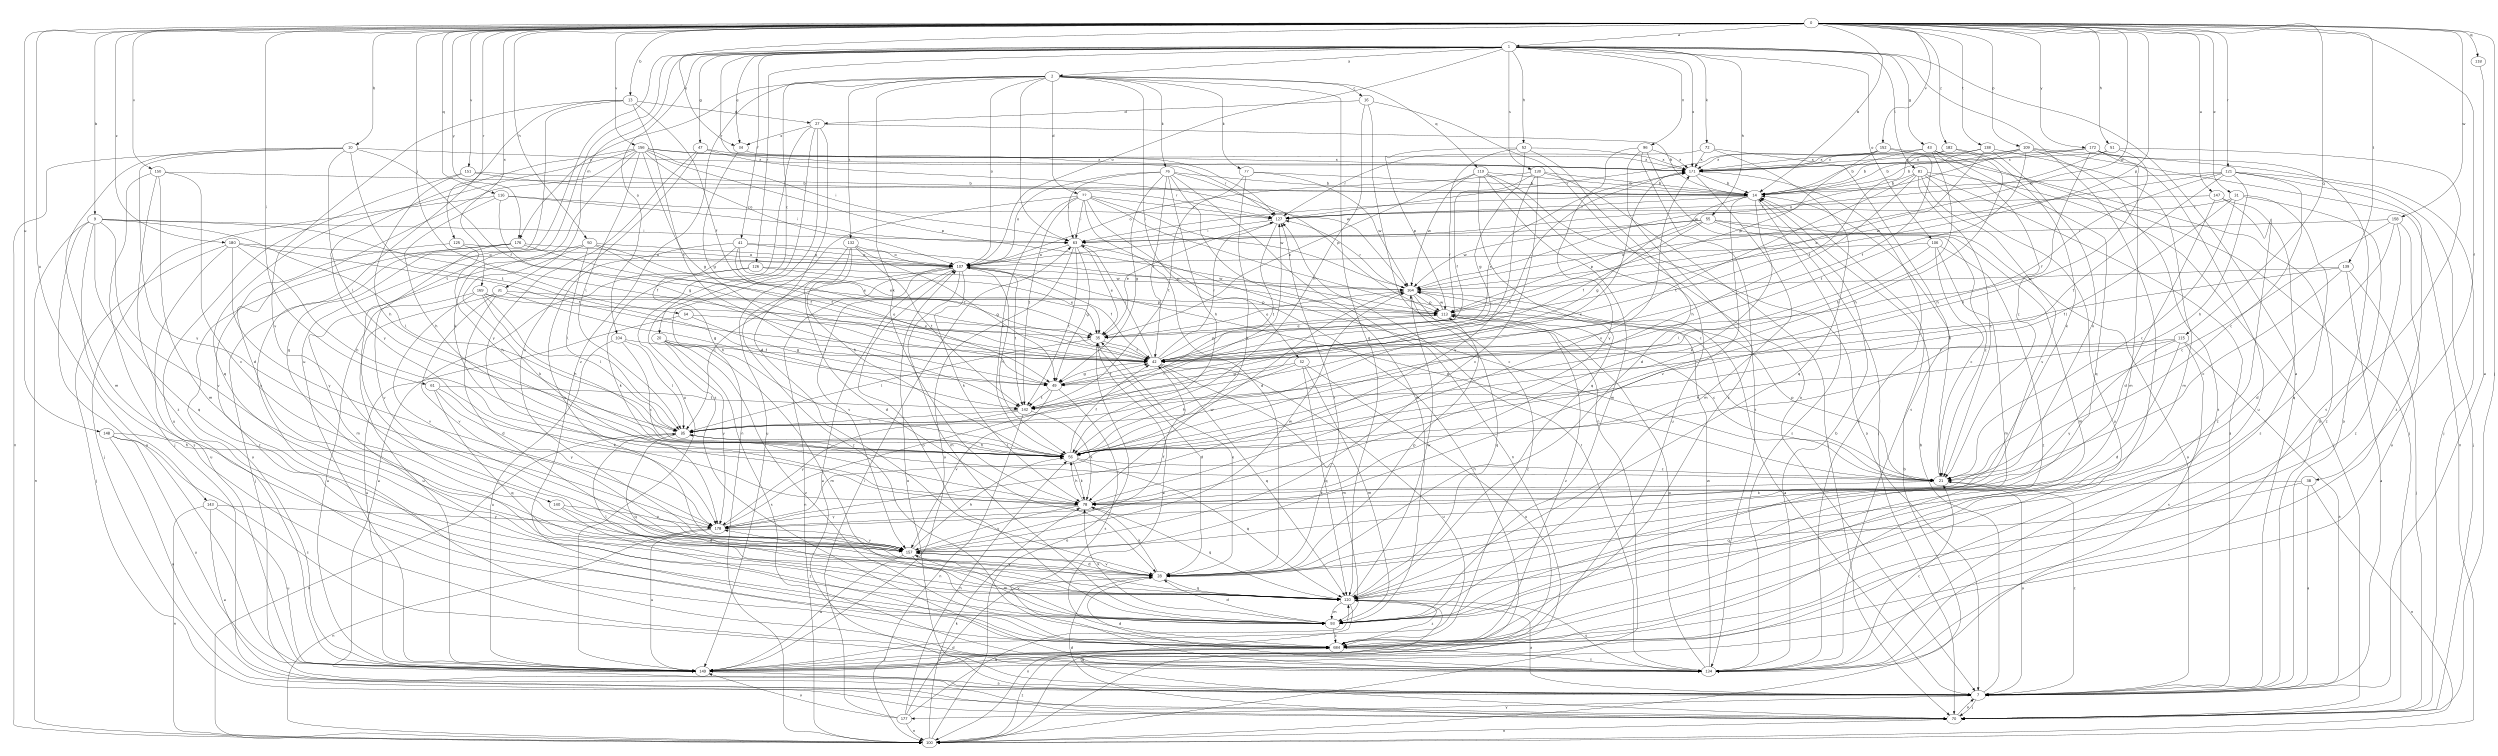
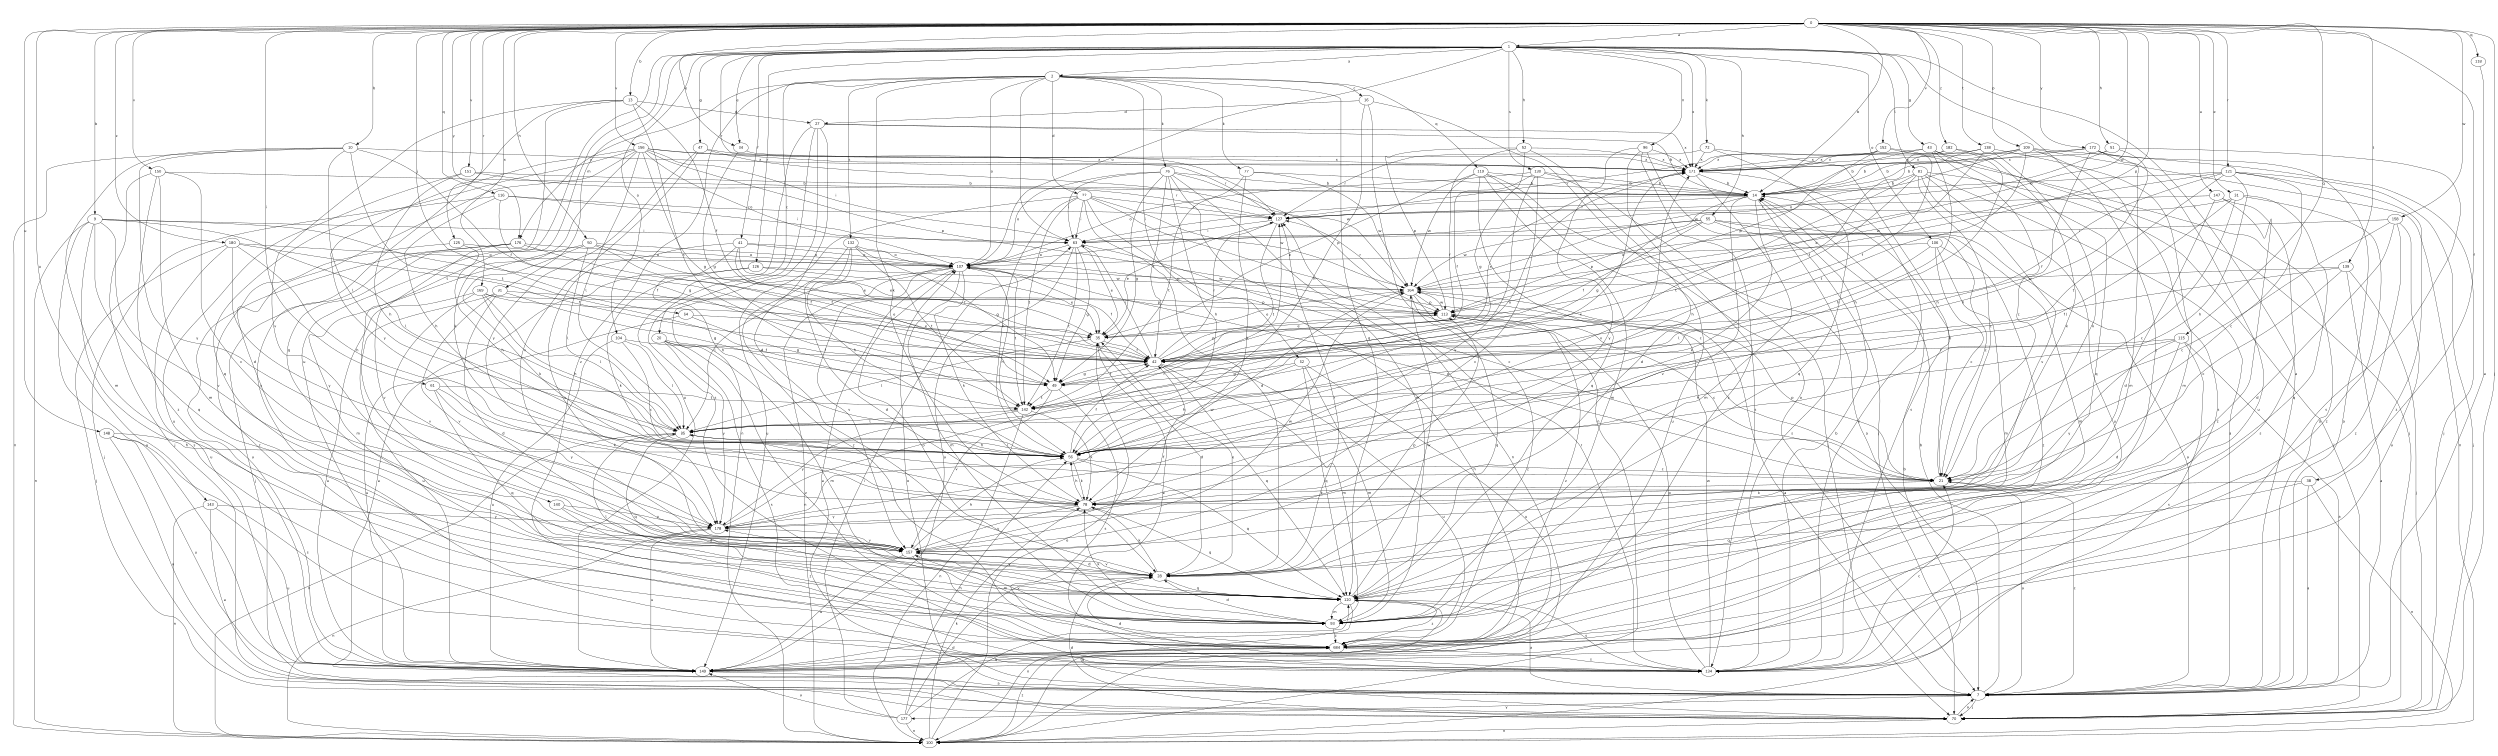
  strict digraph {
    fontname=Nunito
    node [fontname=Nunito]
    edge [fontname=Nunito]
    0
    1
    9
    10
    13
    14
    31
    34
    38
    50
    51
    61
    64
    70
    109
    113
    115
    116
    118
    121
    125
    138
    139
    143
    147
    148
    150
    151
    152
    156
    158
    164
    169
    172
    176
    180
    182
    2
    7
    41
    43
    47
    52
    55
    72
    81
    91
    96
    104
    106
    107
    126
    127
    130
    140
    149
    171
    n58 [label=684]
    63
    120
    42
    85
    100
    134
    157
    93
    142
    178
    27
    78
    49
    21
    35
    56
    28
    16
    20
    22
    62
    76
    77
    119
    132
    177
    0 -> 1 [label=a]
    0 -> 9 [label=b]
    0 -> 10 [label=b]
    0 -> 13 [label=b]
    0 -> 14 [label=b]
    0 -> 31 [label=e]
    0 -> 34 [label=e]
    0 -> 38 [label=f]
    0 -> 50 [label=h]
    0 -> 51 [label=h]
    0 -> 61 [label=i]
    0 -> 64 [label=j]
    0 -> 70 [label=j]
    0 -> 109 [label=p]
    0 -> 113 [label=p]
    0 -> 115 [label=q]
    0 -> 116 [label=q]
    0 -> 118 [label=q]
    0 -> 121 [label=r]
    0 -> 125 [label=r]
    0 -> 138 [label=t]
    0 -> 139 [label=t]
    0 -> 143 [label=u]
    0 -> 147 [label=u]
    0 -> 148 [label=u]
    0 -> 150 [label=v]
    0 -> 151 [label=v]
    0 -> 152 [label=v]
    0 -> 156 [label=v]
    0 -> 158 [label=w]
    0 -> 164 [label=w]
    0 -> 169 [label=x]
    0 -> 172 [label=y]
    0 -> 176 [label=y]
    0 -> 180 [label=z]
    0 -> 182 [label=z]
    1 -> 34 [label=e]
    1 -> 2 [label=a]
    1 -> 7 [label=a]
    1 -> 41 [label=f]
    1 -> 43 [label=g]
    1 -> 47 [label=g]
    1 -> 52 [label=h]
    1 -> 55 [label=h]
    1 -> 72 [label=k]
    1 -> 81 [label=l]
    1 -> 91 [label=m]
    1 -> 96 [label=n]
    1 -> 104 [label=o]
    1 -> 106 [label=o]
    1 -> 107 [label=o]
    1 -> 126 [label=r]
    1 -> 127 [label=r]
    1 -> 130 [label=s]
    1 -> 140 [label=t]
    1 -> 149 [label=u]
    1 -> 171 [label=x]
    1 -> n58 [label=z]
    9 -> 149 [label=u]
    9 -> 63 [label=i]
    9 -> 120 [label=q]
    9 -> 42 [label=f]
    9 -> 85 [label=l]
    9 -> 100 [label=n]
    9 -> 134 [label=s]
    9 -> 157 [label=v]
    10 -> 171 [label=x]
    10 -> 42 [label=f]
    10 -> 85 [label=l]
    10 -> 100 [label=n]
    10 -> 93 [label=m]
    10 -> 142 [label=t]
    10 -> 178 [label=y]
    13 -> 120 [label=q]
    13 -> 42 [label=f]
    13 -> 134 [label=s]
    13 -> 157 [label=v]
    13 -> 142 [label=t]
    13 -> 27 [label=d]
    14 -> 127 [label=r]
    14 -> 63 [label=i]
    14 -> 134 [label=s]
    14 -> 157 [label=v]
    14 -> 78 [label=k]
    14 -> 49 [label=g]
    31 -> 127 [label=r]
    31 -> n58 [label=z]
    31 -> 120 [label=q]
    31 -> 85 [label=l]
    31 -> 21 [label=c]
    34 -> 171 [label=x]
    34 -> 49 [label=g]
    38 -> 7 [label=a]
    38 -> 120 [label=q]
    38 -> 100 [label=n]
    38 -> 78 [label=k]
    50 -> 107 [label=o]
    50 -> 42 [label=f]
    50 -> 85 [label=l]
    50 -> 93 [label=m]
    50 -> 78 [label=k]
    50 -> 35 [label=e]
    51 -> 164 [label=w]
    51 -> 171 [label=x]
    51 -> 134 [label=s]
    51 -> 56 [label=h]
    61 -> 120 [label=q]
    61 -> 142 [label=t]
    61 -> 178 [label=y]
    61 -> 78 [label=k]
    64 -> 149 [label=u]
    64 -> 49 [label=g]
    64 -> 35 [label=e]
    70 -> 7 [label=a]
    70 -> 120 [label=q]
    70 -> 100 [label=n]
    70 -> 28 [label=d]
    109 -> 14 [label=b]
    109 -> 70 [label=j]
    109 -> 107 [label=o]
    109 -> 171 [label=x]
    109 -> 100 [label=n]
    109 -> 134 [label=s]
    109 -> 142 [label=t]
    113 -> 164 [label=w]
    113 -> n58 [label=z]
    113 -> 21 [label=c]
    113 -> 35 [label=e]
    115 -> 7 [label=a]
    115 -> 42 [label=f]
    115 -> 134 [label=s]
    115 -> 178 [label=y]
    115 -> 56 [label=h]
    115 -> 28 [label=d]
    116 -> 70 [label=j]
    116 -> 127 [label=r]
    116 -> 63 [label=i]
    116 -> 49 [label=g]
    116 -> 56 [label=h]
    118 -> 7 [label=a]
    121 -> 14 [label=b]
    121 -> 70 [label=j]
    121 -> 164 [label=w]
    121 -> n58 [label=z]
    121 -> 42 [label=f]
    121 -> 142 [label=t]
    121 -> 21 [label=c]
    121 -> 56 [label=h]
    125 -> 107 [label=o]
    125 -> n58 [label=z]
    125 -> 56 [label=h]
    138 -> 14 [label=b]
    138 -> 171 [label=x]
    138 -> 93 [label=m]
    138 -> 78 [label=k]
    138 -> 35 [label=e]
    139 -> 70 [label=j]
    139 -> 164 [label=w]
    139 -> 7 [label=a]
    139 -> 42 [label=f]
    139 -> 21 [label=c]
    143 -> 7 [label=a]
    143 -> 149 [label=u]
    143 -> 100 [label=n]
    143 -> 178 [label=y]
    147 -> 127 [label=r]
    147 -> n58 [label=z]
    147 -> 134 [label=s]
    147 -> 28 [label=d]
    148 -> 7 [label=a]
    148 -> 149 [label=u]
    148 -> 134 [label=s]
    148 -> 56 [label=h]
    150 -> 14 [label=b]
    150 -> 70 [label=j]
    150 -> n58 [label=z]
    150 -> 157 [label=v]
    150 -> 93 [label=m]
    151 -> 14 [label=b]
    151 -> 127 [label=r]
    151 -> 149 [label=u]
    151 -> 56 [label=h]
    152 -> 113 [label=p]
    152 -> 7 [label=a]
    152 -> 127 [label=r]
    152 -> 171 [label=x]
    152 -> 42 [label=f]
    156 -> 113 [label=p]
    156 -> 107 [label=o]
    156 -> 127 [label=r]
    156 -> 171 [label=x]
    156 -> 63 [label=i]
    156 -> 120 [label=q]
    156 -> 85 [label=l]
    156 -> 178 [label=y]
    156 -> 78 [label=k]
    156 -> 49 [label=g]
    156 -> 28 [label=d]
    158 -> 149 [label=u]
    158 -> n58 [label=z]
    158 -> 63 [label=i]
    158 -> 21 [label=c]
    158 -> 28 [label=d]
    164 -> 113 [label=p]
    164 -> 7 [label=a]
    164 -> 127 [label=r]
    164 -> n58 [label=z]
    164 -> 120 [label=q]
    164 -> 35 [label=e]
    169 -> 113 [label=p]
    169 -> 149 [label=u]
    169 -> 85 [label=l]
    169 -> 157 [label=v]
    169 -> 35 [label=e]
    169 -> 56 [label=h]
    172 -> 14 [label=b]
    172 -> 7 [label=a]
    172 -> 149 [label=u]
    172 -> 171 [label=x]
    172 -> 93 [label=m]
    172 -> 56 [label=h]
    176 -> 70 [label=j]
    176 -> 107 [label=o]
    176 -> 149 [label=u]
    176 -> 42 [label=f]
    176 -> 157 [label=v]
    180 -> 70 [label=j]
    180 -> 107 [label=o]
    180 -> 149 [label=u]
    180 -> 42 [label=f]
    180 -> 178 [label=y]
    180 -> 56 [label=h]
    182 -> 171 [label=x]
    182 -> 42 [label=f]
    182 -> 78 [label=k]
    182 -> 56 [label=h]
    2 -> 176 [label=y]
    2 -> 107 [label=o]
    2 -> n58 [label=z]
    2 -> 63 [label=i]
    2 -> 120 [label=q]
    2 -> 78 [label=k]
    2 -> 16 [label=c]
    2 -> 20 [label=c]
    2 -> 22 [label=d]
    2 -> 62 [label=i]
    2 -> 76 [label=k]
    2 -> 77 [label=k]
    2 -> 119 [label=q]
    2 -> 132 [label=s]
    7 -> 14 [label=b]
    7 -> 70 [label=j]
    7 -> 107 [label=o]
    7 -> 21 [label=c]
    7 -> 177 [label=y]
    41 -> 113 [label=p]
    41 -> 107 [label=o]
    41 -> 42 [label=f]
    41 -> 157 [label=v]
    41 -> 35 [label=e]
    41 -> 56 [label=h]
    43 -> 14 [label=b]
    43 -> 70 [label=j]
    43 -> 171 [label=x]
    43 -> 120 [label=q]
    43 -> 21 [label=c]
    43 -> 56 [label=h]
    47 -> 164 [label=w]
    47 -> 171 [label=x]
    47 -> 157 [label=v]
    47 -> 178 [label=y]
    52 -> 113 [label=p]
    52 -> 171 [label=x]
    52 -> 42 [label=f]
    52 -> 49 [label=g]
    52 -> 28 [label=d]
    55 -> 113 [label=p]
    55 -> 164 [label=w]
    55 -> 7 [label=a]
    55 -> 63 [label=i]
    55 -> 42 [label=f]
    55 -> 93 [label=m]
    55 -> 21 [label=c]
    72 -> 127 [label=r]
    72 -> 171 [label=x]
    72 -> 120 [label=q]
    72 -> 134 [label=s]
    81 -> 14 [label=b]
    81 -> 70 [label=j]
    81 -> 7 [label=a]
    81 -> 149 [label=u]
    81 -> 157 [label=v]
    81 -> 142 [label=t]
    81 -> 21 [label=c]
    81 -> 56 [label=h]
    91 -> 113 [label=p]
    91 -> 149 [label=u]
    91 -> 157 [label=v]
    91 -> 49 [label=g]
    91 -> 28 [label=d]
    96 -> 70 [label=j]
    96 -> 171 [label=x]
    96 -> n58 [label=z]
    96 -> 134 [label=s]
    96 -> 178 [label=y]
    104 -> 149 [label=u]
    104 -> 42 [label=f]
    104 -> 85 [label=l]
    104 -> 21 [label=c]
    106 -> 107 [label=o]
    106 -> n58 [label=z]
    106 -> 85 [label=l]
    106 -> 93 [label=m]
    106 -> 21 [label=c]
    107 -> 164 [label=w]
    107 -> 7 [label=a]
    107 -> 42 [label=f]
    107 -> 85 [label=l]
    107 -> 100 [label=n]
    107 -> 157 [label=v]
    107 -> 93 [label=m]
    107 -> 142 [label=t]
    107 -> 78 [label=k]
    107 -> 56 [label=h]
    126 -> 164 [label=w]
    126 -> 7 [label=a]
    126 -> 78 [label=k]
    126 -> 35 [label=e]
    127 -> 63 [label=i]
    127 -> 142 [label=t]
    127 -> 35 [label=e]
    130 -> 14 [label=b]
    130 -> 70 [label=j]
    130 -> 107 [label=o]
    130 -> 42 [label=f]
    130 -> 157 [label=v]
    130 -> 178 [label=y]
    140 -> n58 [label=z]
    140 -> 178 [label=y]
    140 -> 28 [label=d]
    149 -> 7 [label=a]
    149 -> n58 [label=z]
    171 -> 14 [label=b]
    171 -> 134 [label=s]
    171 -> 93 [label=m]
    n58 -> 149 [label=u]
    n58 -> 134 [label=s]
    n58 -> 35 [label=e]
    63 -> 107 [label=o]
    63 -> 149 [label=u]
    63 -> 142 [label=t]
    63 -> 49 [label=g]
    63 -> 21 [label=c]
    63 -> 35 [label=e]
    120 -> 164 [label=w]
    120 -> 7 [label=a]
    120 -> n58 [label=z]
    120 -> 85 [label=l]
    120 -> 100 [label=n]
    120 -> 134 [label=s]
    120 -> 93 [label=m]
    120 -> 178 [label=y]
    42 -> 113 [label=p]
    42 -> 127 [label=r]
    42 -> 149 [label=u]
    42 -> 171 [label=x]
    42 -> 63 [label=i]
    42 -> 120 [label=q]
    42 -> 93 [label=m]
    42 -> 49 [label=g]
    85 -> 171 [label=x]
    85 -> 120 [label=q]
    85 -> 100 [label=n]
    85 -> 56 [label=h]
    100 -> 14 [label=b]
    100 -> n58 [label=z]
    100 -> 78 [label=k]
    100 -> 35 [label=e]
    134 -> 14 [label=b]
    134 -> 113 [label=p]
    134 -> 164 [label=w]
    134 -> 127 [label=r]
    134 -> 21 [label=c]
    134 -> 28 [label=d]
    157 -> 164 [label=w]
    157 -> 149 [label=u]
    157 -> 42 [label=f]
    157 -> 93 [label=m]
    157 -> 56 [label=h]
    157 -> 28 [label=d]
    93 -> 107 [label=o]
    93 -> n58 [label=z]
    93 -> 157 [label=v]
    93 -> 78 [label=k]
    93 -> 28 [label=d]
    142 -> 85 [label=l]
    142 -> 100 [label=n]
    142 -> 178 [label=y]
    142 -> 78 [label=k]
    178 -> 164 [label=w]
    178 -> 127 [label=r]
    178 -> 149 [label=u]
    178 -> 100 [label=n]
    178 -> 157 [label=v]
    27 -> 14 [label=b]
    27 -> 149 [label=u]
-   27 -> 34 [label=x]
+   27 -> 171 [label=x]
    27 -> 100 [label=n]
    27 -> 134 [label=s]
    27 -> 28 [label=d]
    78 -> 171 [label=x]
    78 -> 120 [label=q]
    78 -> 157 [label=v]
    78 -> 178 [label=y]
    78 -> 56 [label=h]
    49 -> 42 [label=f]
    49 -> 134 [label=s]
    49 -> 157 [label=v]
    49 -> 142 [label=t]
    21 -> 14 [label=b]
    21 -> 113 [label=p]
    21 -> 7 [label=a]
    21 -> 107 [label=o]
    21 -> 78 [label=k]
    35 -> 42 [label=f]
    35 -> 85 [label=l]
    35 -> 28 [label=d]
    56 -> 171 [label=x]
    56 -> 120 [label=q]
    56 -> 42 [label=f]
    56 -> 85 [label=l]
    56 -> 78 [label=k]
    56 -> 21 [label=c]
    28 -> 113 [label=p]
    28 -> 127 [label=r]
    28 -> 120 [label=q]
    28 -> 157 [label=v]
    28 -> 78 [label=k]
    28 -> 35 [label=e]
    16 -> 7 [label=a]
    16 -> 100 [label=n]
    16 -> 27 [label=d]
    16 -> 56 [label=h]
    20 -> n58 [label=z]
    20 -> 42 [label=f]
    20 -> 134 [label=s]
    20 -> 93 [label=m]
    20 -> 178 [label=y]
    22 -> 164 [label=w]
    22 -> 127 [label=r]
    22 -> 149 [label=u]
    22 -> 63 [label=i]
    22 -> 100 [label=n]
    22 -> 142 [label=t]
    22 -> 21 [label=c]
    22 -> 56 [label=h]
    22 -> 28 [label=d]
    62 -> 149 [label=u]
    62 -> 120 [label=q]
    62 -> 93 [label=m]
    62 -> 49 [label=g]
    62 -> 56 [label=h]
    76 -> 14 [label=b]
    76 -> 113 [label=p]
    76 -> 107 [label=o]
    76 -> 63 [label=i]
    76 -> 42 [label=f]
    76 -> 100 [label=n]
    76 -> 93 [label=m]
    76 -> 49 [label=g]
    76 -> 56 [label=h]
    77 -> 14 [label=b]
    77 -> 164 [label=w]
    77 -> 142 [label=t]
    77 -> 78 [label=k]
    119 -> 14 [label=b]
    119 -> 164 [label=w]
    119 -> 7 [label=a]
    119 -> 149 [label=u]
    119 -> 120 [label=q]
    119 -> 93 [label=m]
    119 -> 35 [label=e]
    132 -> 107 [label=o]
    132 -> n58 [label=z]
    132 -> 142 [label=t]
    132 -> 49 [label=g]
    132 -> 56 [label=h]
    132 -> 28 [label=d]
    177 -> 149 [label=u]
    177 -> 63 [label=i]
    177 -> 120 [label=q]
    177 -> 100 [label=n]
    177 -> 56 [label=h]
    177 -> 28 [label=d]
  }
